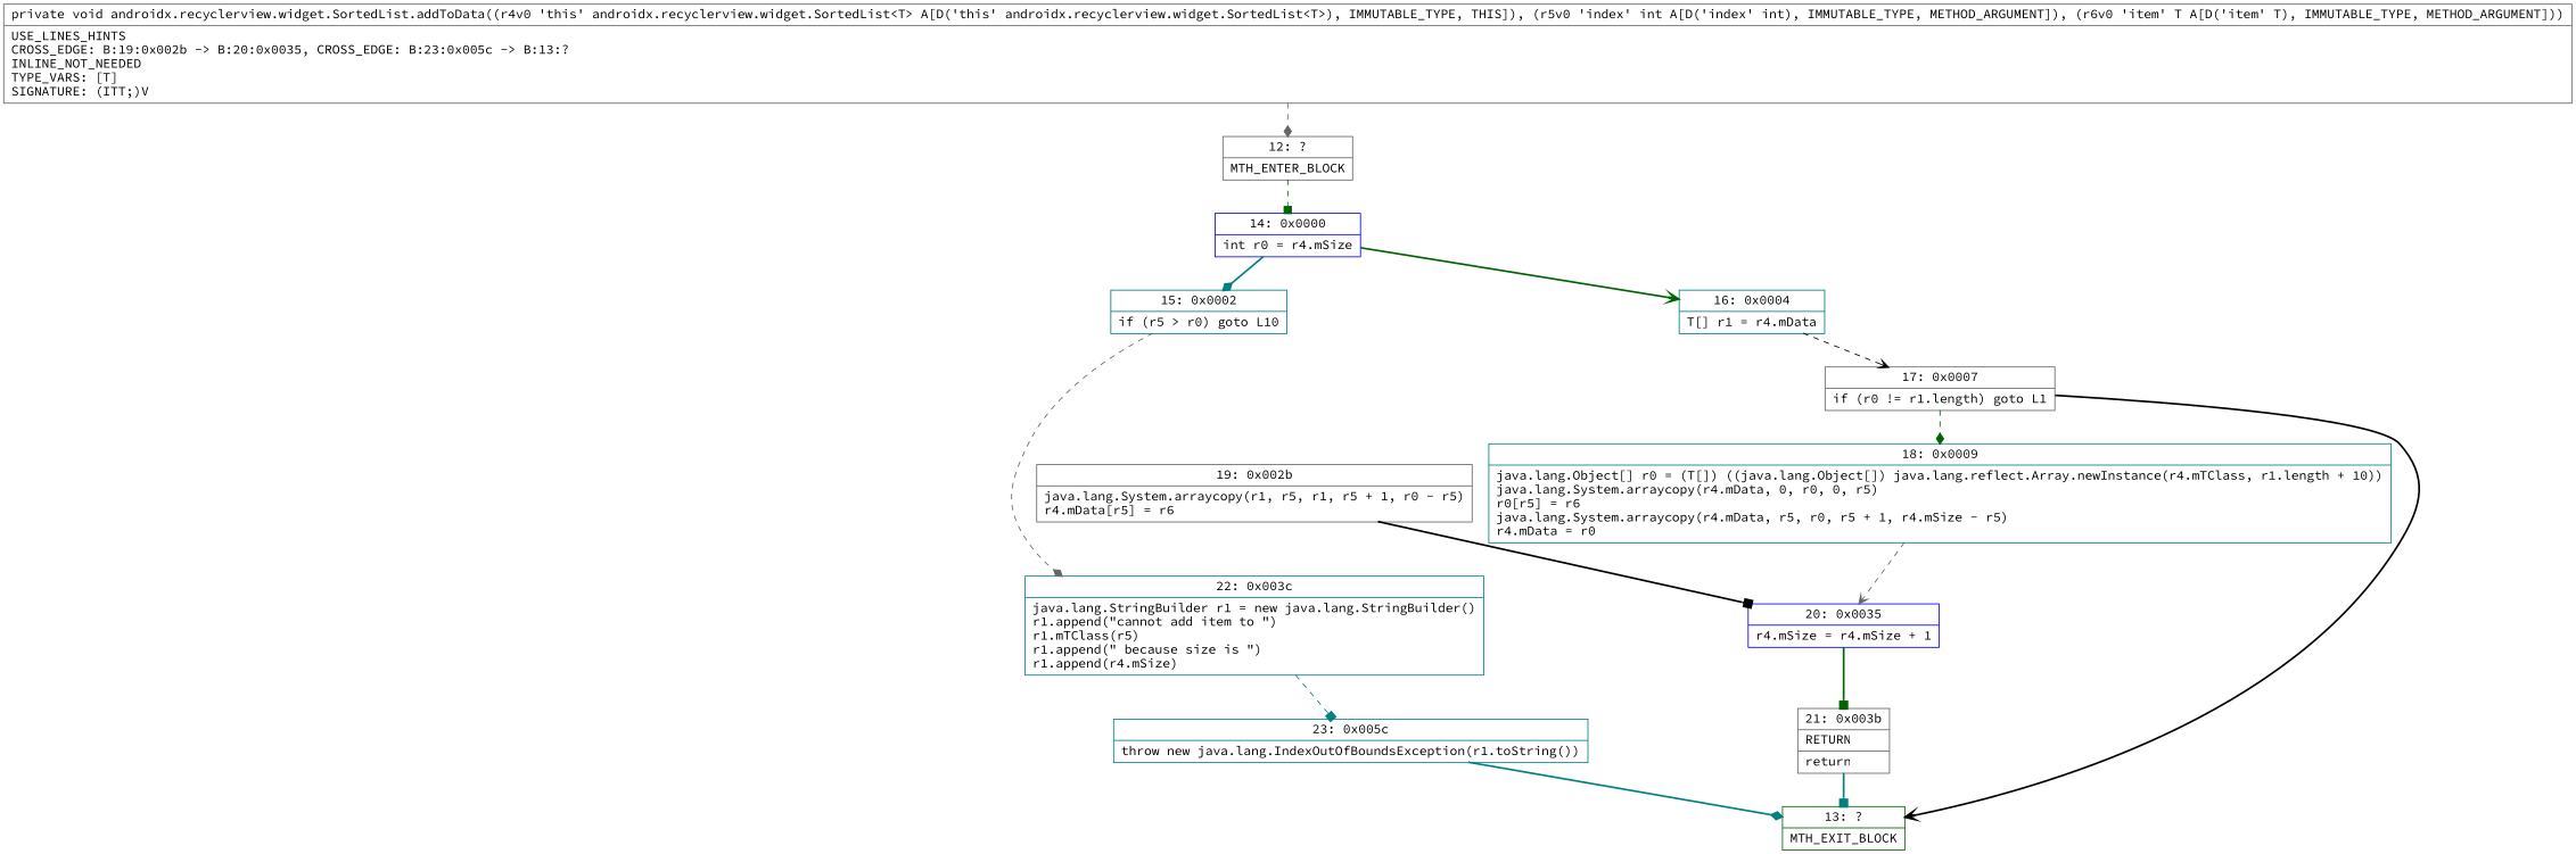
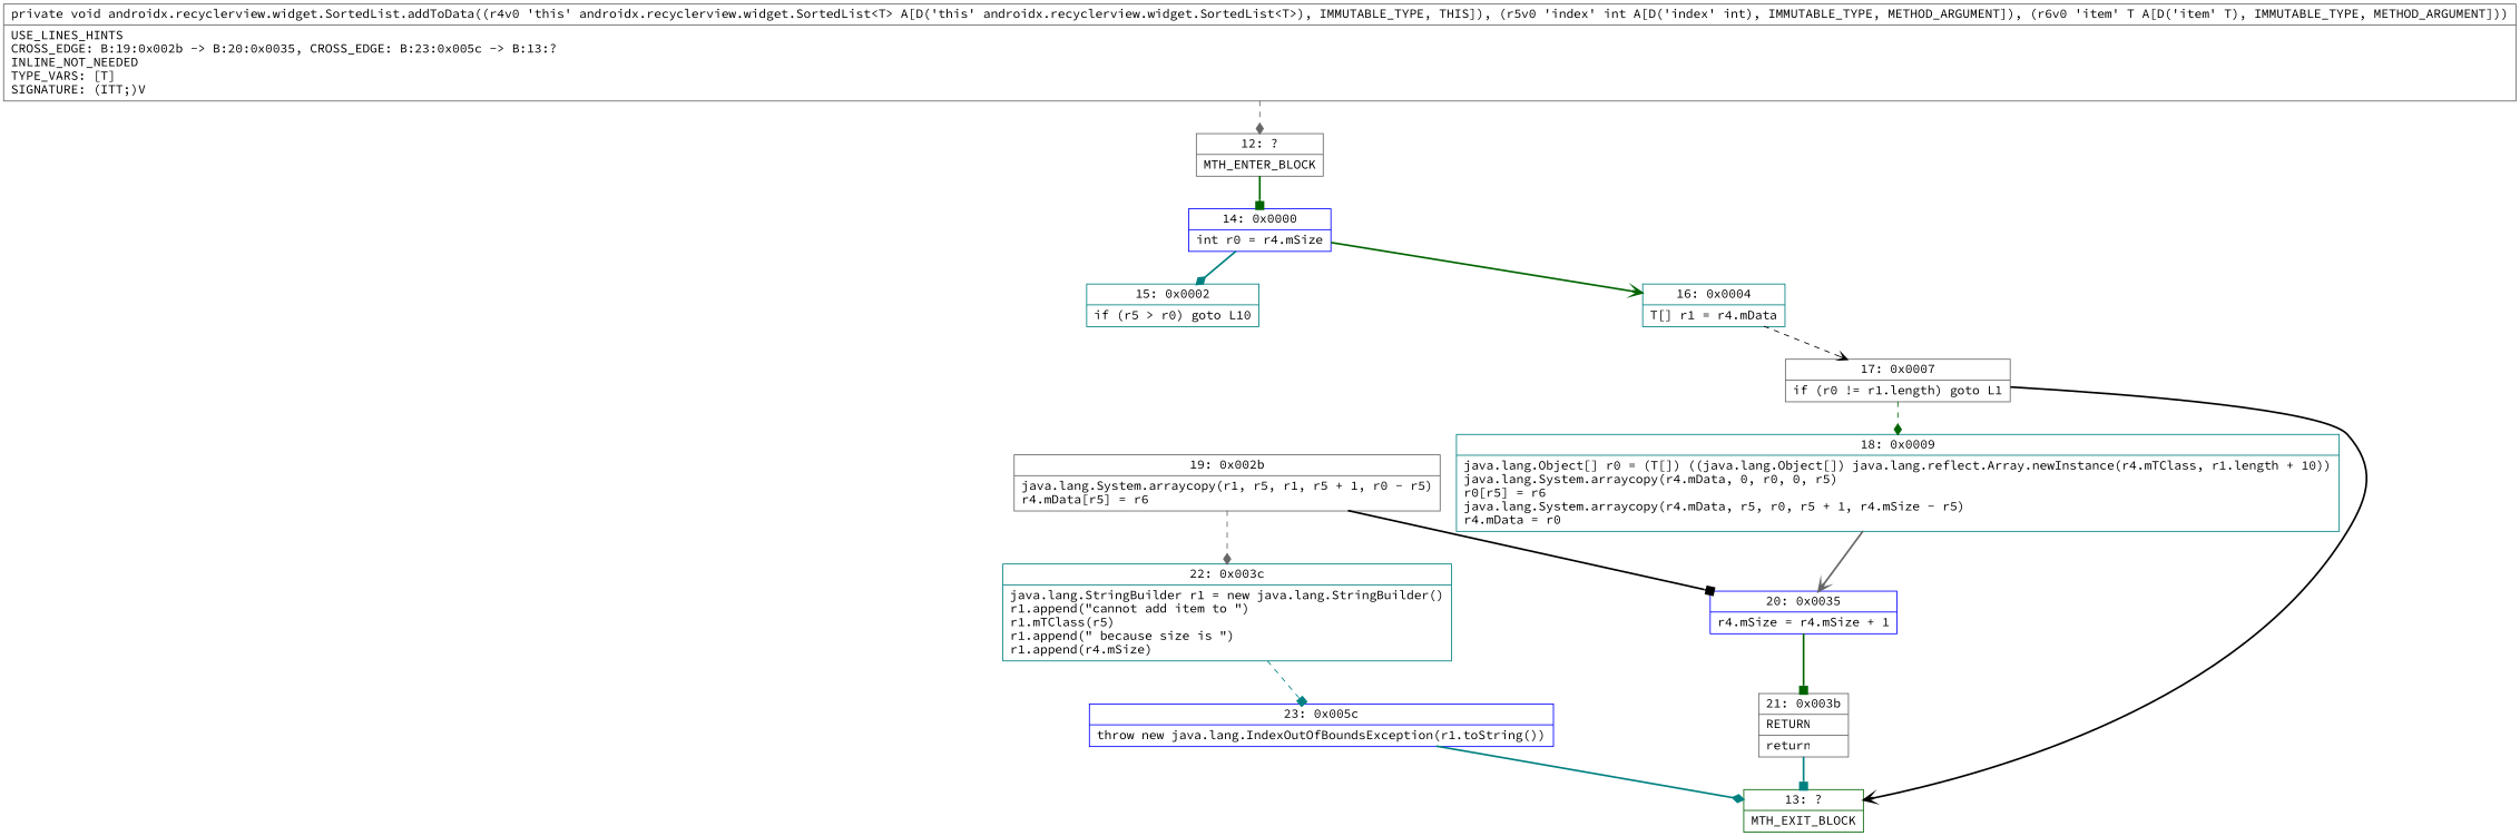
  digraph {
    fontname="Source Code Pro"
    node [color=gray40 fontname="Source Code Pro" shape=record]
    edge [arrowhead=box color=darkgreen fontname="Source Code Pro" style=bold]
    n1 [label="{12\:\ ?|MTH_ENTER_BLOCK\l}"]
    n2 [color=blue label="{14\:\ 0x0000|int r0 = r4.mSize\l}"]
    n3 [color=teal label="{15\:\ 0x0002|if (r5 \> r0) goto L10\l}"]
    n4 [color=teal label="{16\:\ 0x0004|T[] r1 = r4.mData\l}"]
    n5 [color=teal label="{22\:\ 0x003c|java.lang.StringBuilder r1 = new java.lang.StringBuilder()\lr1.append(\"cannot add item to \")\lr1.mTClass(r5)\lr1.append(\" because size is \")\lr1.append(r4.mSize)\l}"]
    n6 [label="{17\:\ 0x0007|if (r0 != r1.length) goto L1\l}"]
-   n7 [color=teal label="{23\:\ 0x005c|throw new java.lang.IndexOutOfBoundsException(r1.toString())\l}"]
+   n7 [color=blue label="{23\:\ 0x005c|throw new java.lang.IndexOutOfBoundsException(r1.toString())\l}"]
    n8 [color=teal label="{18\:\ 0x0009|java.lang.Object[] r0 = (T[]) ((java.lang.Object[]) java.lang.reflect.Array.newInstance(r4.mTClass, r1.length + 10))\ljava.lang.System.arraycopy(r4.mData, 0, r0, 0, r5)\lr0[r5] = r6\ljava.lang.System.arraycopy(r4.mData, r5, r0, r5 + 1, r4.mSize \- r5)\lr4.mData = r0\l}"]
    n9 [color=darkgreen label="{13\:\ ?|MTH_EXIT_BLOCK\l}"]
    n10 [color=blue label="{20\:\ 0x0035|r4.mSize = r4.mSize + 1\l}"]
    n11 [label="{19\:\ 0x002b|java.lang.System.arraycopy(r1, r5, r1, r5 + 1, r0 \- r5)\lr4.mData[r5] = r6\l}"]
    n12 [label="{21\:\ 0x003b|RETURN\l|return\l}"]
    n13 [label="{private void androidx.recyclerview.widget.SortedList.addToData((r4v0 'this' androidx.recyclerview.widget.SortedList\<T\> A[D('this' androidx.recyclerview.widget.SortedList\<T\>), IMMUTABLE_TYPE, THIS]), (r5v0 'index' int A[D('index' int), IMMUTABLE_TYPE, METHOD_ARGUMENT]), (r6v0 'item' T A[D('item' T), IMMUTABLE_TYPE, METHOD_ARGUMENT]))  | USE_LINES_HINTS\lCROSS_EDGE: B:19:0x002b \-\> B:20:0x0035, CROSS_EDGE: B:23:0x005c \-\> B:13:?\lINLINE_NOT_NEEDED\lTYPE_VARS: [T]\lSIGNATURE: (ITT;)V\l}"]
-   n1 -> n2 [style=dashed]
+   n1 -> n2
    n2 -> n3 [arrowhead=diamond color=teal]
    n2 -> n4 [arrowhead=vee]
-   n3 -> n5 [arrowhead=diamond color=gray40 style=dashed]
+   n11 -> n5 [arrowhead=diamond color=gray40 style=dashed]
    n4 -> n6 [arrowhead=vee color=black style=dashed]
    n5 -> n7 [color=teal style=dashed]
    n6 -> n8 [arrowhead=diamond style=dashed]
    n6 -> n9 [arrowhead=vee color=black]
    n7 -> n9 [arrowhead=diamond color=teal]
-   n8 -> n10 [arrowhead=vee color=gray40 style=dashed]
+   n8 -> n10 [arrowhead=vee color=gray40]
    n10 -> n12
    n11 -> n10 [color=black]
    n12 -> n9 [color=teal]
    n13 -> n1 [arrowhead=diamond color=gray40 style=dashed]
  }
